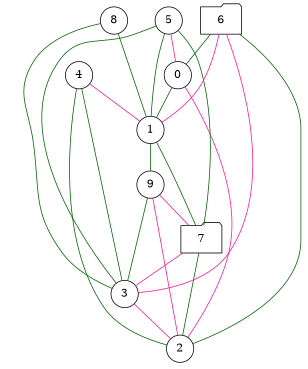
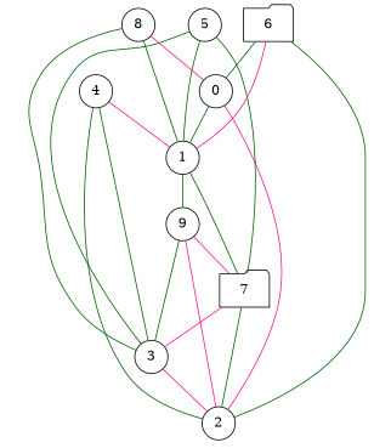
  graph {
    node [shape=circle]
    edge [color=darkgreen]
    n1 [label=0]
    n2 [label=1]
    n3 [label=2]
    n4 [label=9]
    n5 [label=3]
    n6 [label=4]
    n7 [label=5]
    n8 [label=7 shape=folder]
    n9 [label=6 shape=folder]
    n10 [label=8]
    n1 -- n2
    n1 -- n3 [color=deeppink]
    n2 -- n4
    n4 -- n3 [color=deeppink]
    n4 -- n5
    n4 -- n8 [color=deeppink]
    n5 -- n3 [color=deeppink]
    n6 -- n2 [color=deeppink]
    n6 -- n3
    n6 -- n5
    n7 -- n2
    n7 -- n5
    n7 -- n8
    n8 -- n2
    n8 -- n3
    n8 -- n5 [color=deeppink]
    n9 -- n1
    n9 -- n2 [color=deeppink]
    n9 -- n3
-   n9 -- n5 [color=deeppink]
-   n7 -- n1 [color=deeppink]
+   n10 -- n1 [color=deeppink]
    n10 -- n2
    n10 -- n5
  }
